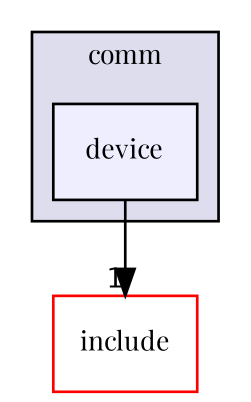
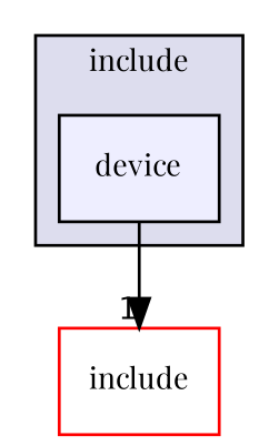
  digraph {
    compound=true
    fontname="Playfair Display"
    node [fontname="Playfair Display" fontsize=10 shape=box style=filled]
    n1 [fillcolor="#eeeeff" label=device pencolor=black]
    n2 [color=red fillcolor=white label=include]
    subgraph cluster_1 {
      bgcolor="#ddddee"
      fontsize=10
-     label=comm
+     label=include
      pencolor=black
      n1
    }
    n1 -> n2 [headlabel=1 labeldistance=1.5 labelfontname=Helvetica labelfontsize=10 fontname="Playfair Display"]
  }
